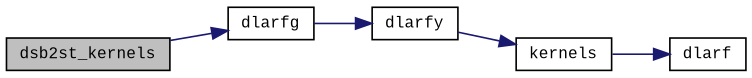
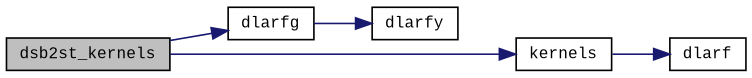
  digraph {
    fontname="Liberation Mono"
    rankdir=LR
    node [color=black fillcolor=white fontname="Liberation Mono" fontsize=10 shape=record style=filled]
    edge [color=midnightblue fontname="Liberation Mono" fontsize=10 labelfontname=Helvetica labelfontsize=10 style=solid]
    n1 [fillcolor=grey75 fontcolor=black height=0.2 label=dsb2st_kernels width=0.4]
    n2 [height=0.2 label=dlarfg width=0.4]
    n3 [height=0.2 label=kernels width=0.4]
    n4 [height=0.2 label=dlarfy width=0.4]
    n5 [height=0.2 label=dlarf width=0.4]
    n1 -> n2
-   n4 -> n3
+   n1 -> n3
    n2 -> n4
    n3 -> n5
  }
